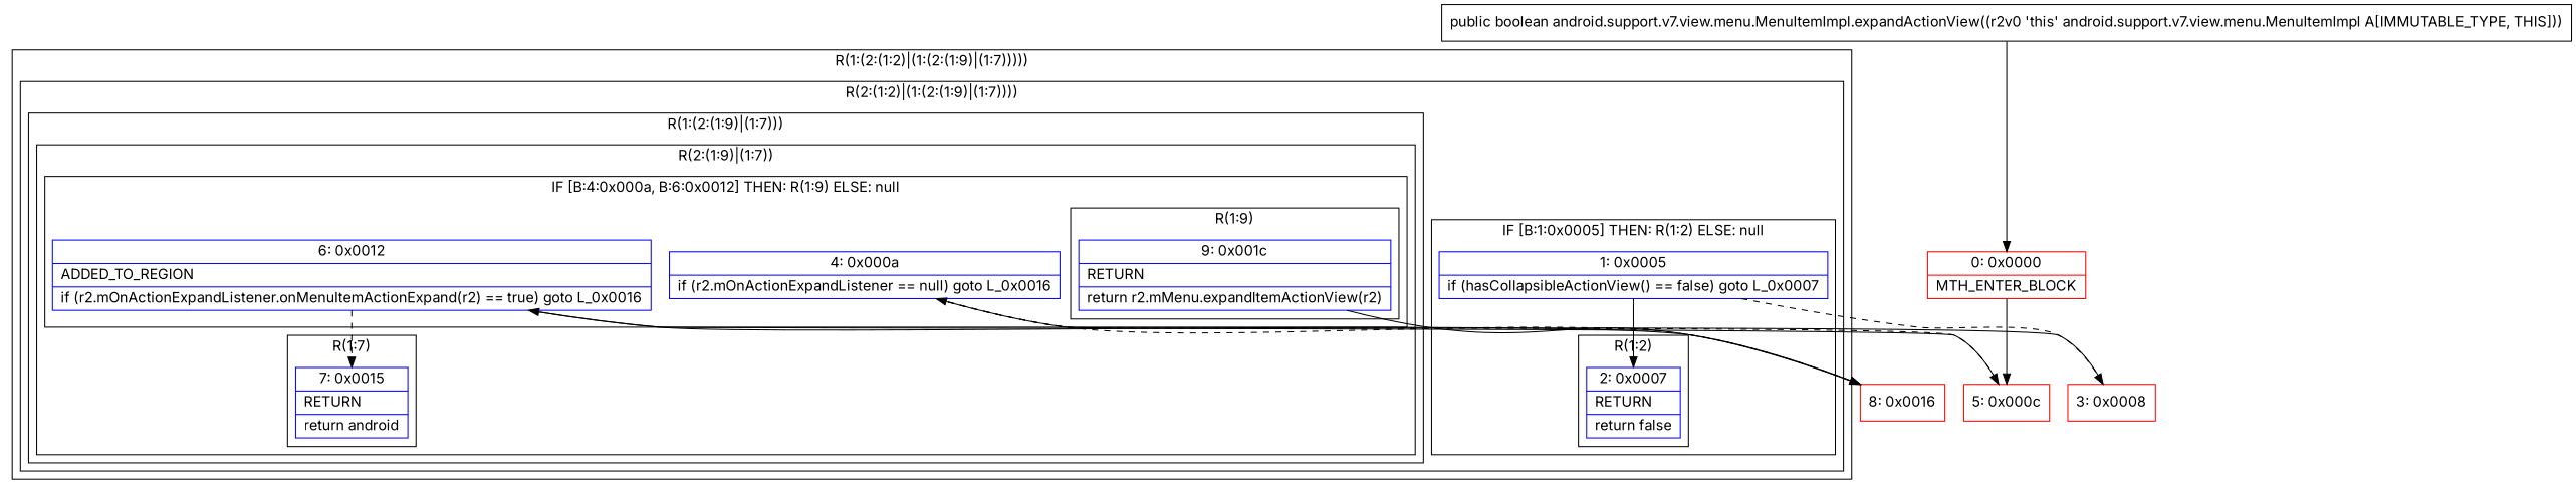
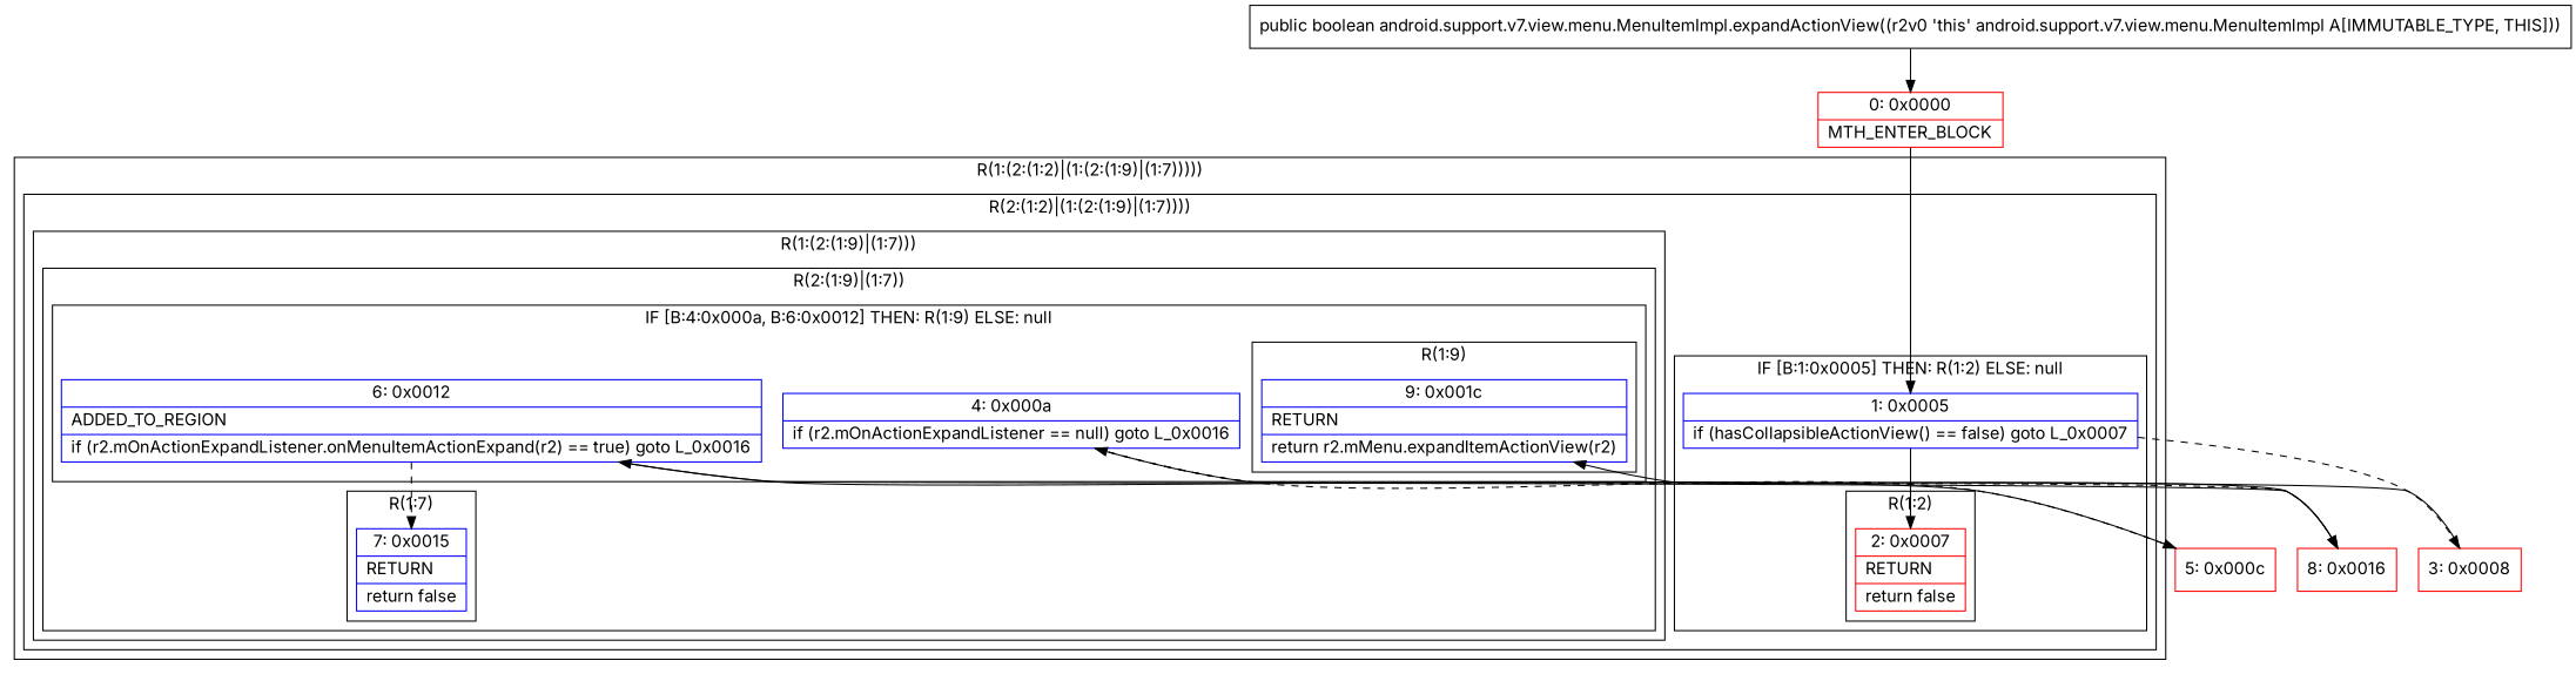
  digraph {
    fontname=Inter
    node [color=blue fontname=Inter shape=record]
    edge [fontname=Inter]
-   n1 [label="{2\:\ 0x0007|RETURN\l|return false\l}"]
+   n1 [color=red label="{2\:\ 0x0007|RETURN\l|return false\l}"]
    n2 [label="{1\:\ 0x0005|if (hasCollapsibleActionView() == false) goto L_0x0007\l}"]
    n3 [label="{9\:\ 0x001c|RETURN\l|return r2.mMenu.expandItemActionView(r2)\l}"]
    n4 [label="{4\:\ 0x000a|if (r2.mOnActionExpandListener == null) goto L_0x0016\l}"]
    n5 [label="{6\:\ 0x0012|ADDED_TO_REGION\l|if (r2.mOnActionExpandListener.onMenuItemActionExpand(r2) == true) goto L_0x0016\l}"]
-   n6 [label="{7\:\ 0x0015|RETURN\l|return android\l}"]
+   n6 [label="{7\:\ 0x0015|RETURN\l|return false\l}"]
    n7 [color=red label="{3\:\ 0x0008}"]
    n8 [color=red label="{5\:\ 0x000c}"]
    n9 [color=red label="{8\:\ 0x0016}"]
    n10 [color=red label="{0\:\ 0x0000|MTH_ENTER_BLOCK\l}"]
    n11 [label="{public boolean android.support.v7.view.menu.MenuItemImpl.expandActionView((r2v0 'this' android.support.v7.view.menu.MenuItemImpl A[IMMUTABLE_TYPE, THIS])) }" color=""]
    subgraph cluster_1 {
      label="R(1:(2:(1:2)|(1:(2:(1:9)|(1:7)))))"
      subgraph cluster_2 {
        label="R(2:(1:2)|(1:(2:(1:9)|(1:7))))"
        subgraph cluster_3 {
          label="IF [B:1:0x0005] THEN: R(1:2) ELSE: null"
          n2
          subgraph cluster_4 {
            label="R(1:2)"
            n1
          }
        }
        subgraph cluster_5 {
          label="R(1:(2:(1:9)|(1:7)))"
          subgraph cluster_6 {
            label="R(2:(1:9)|(1:7))"
            subgraph cluster_7 {
              label="IF [B:4:0x000a, B:6:0x0012] THEN: R(1:9) ELSE: null"
              n4
              n5
              subgraph cluster_8 {
                label="R(1:9)"
                n3
              }
            }
            subgraph cluster_9 {
              label="R(1:7)"
              n6
            }
          }
        }
      }
    }
    n2 -> n1
    n2 -> n7 [style=dashed]
    n4 -> n8 [style=dashed]
    n4 -> n9 [style=dashed]
    n5 -> n6 [style=dashed]
    n5 -> n9
    n7 -> n4
    n8 -> n5
-   n3 -> n9
-   n10 -> n8
+   n9 -> n3
+   n10 -> n2
    n11 -> n10
  }
